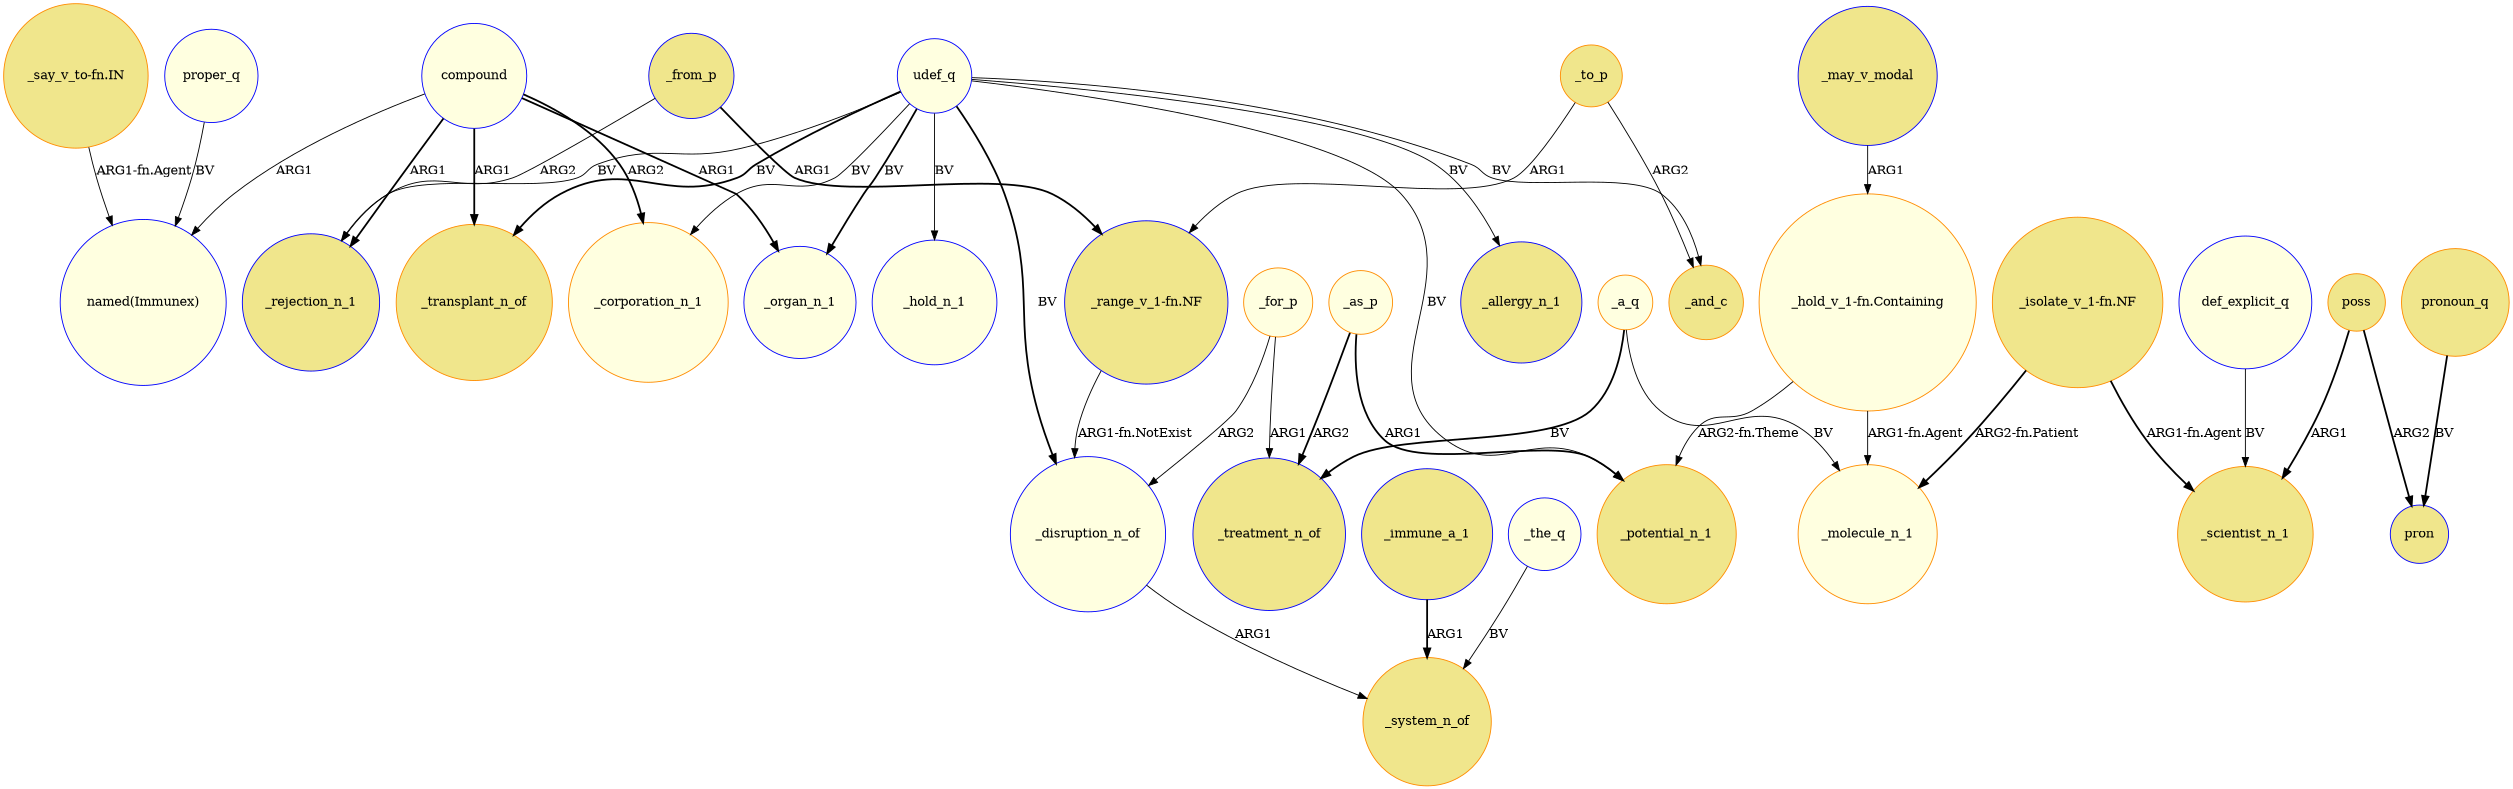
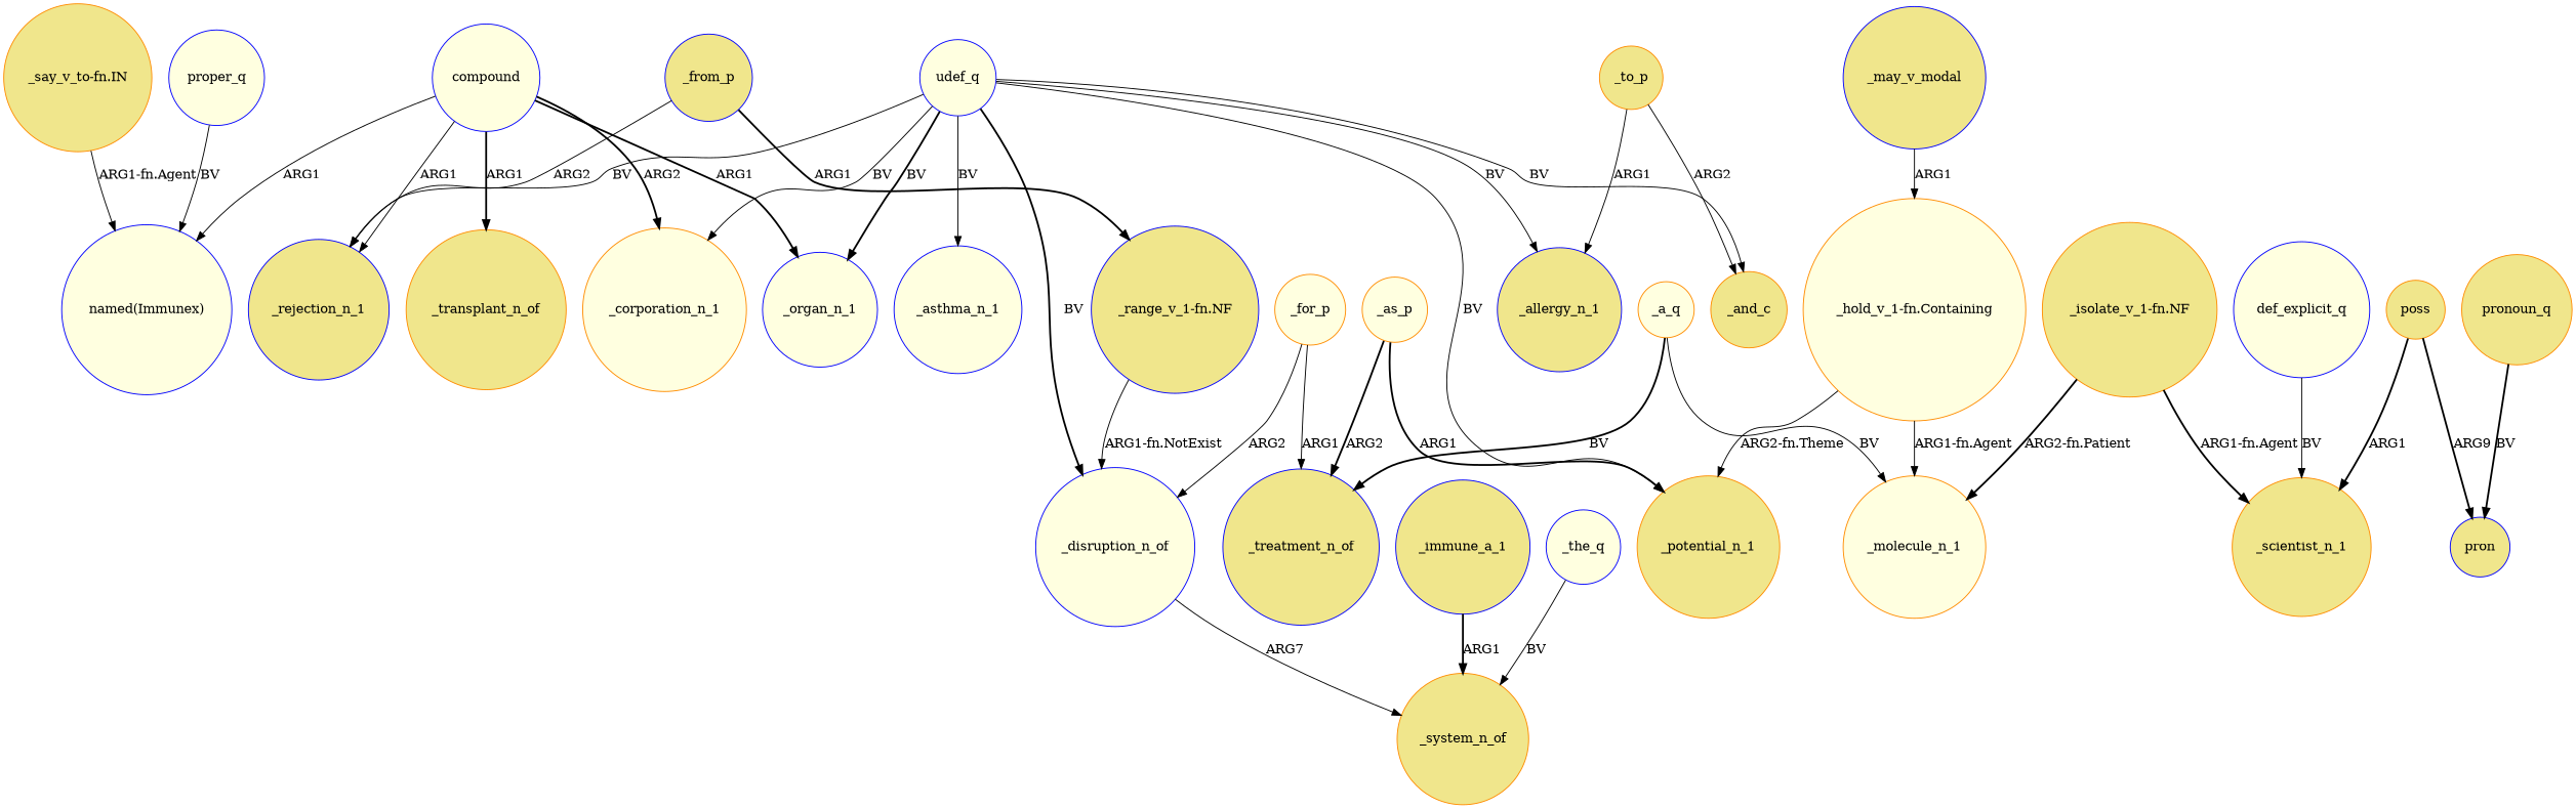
  digraph {
    node [color=blue fillcolor=khaki shape=circle style=filled]
    edge [style=solid]
    _as_p [color=darkorange fillcolor=lightyellow]
    _potential_n_1 [color=darkorange]
    _treatment_n_of
    compound [fillcolor=lightyellow]
    _transplant_n_of [color=darkorange]
    _corporation_n_1 [color=darkorange fillcolor=lightyellow]
    _organ_n_1 [fillcolor=lightyellow]
    "named(Immunex)" [fillcolor=lightyellow]
    _rejection_n_1
    poss [color=darkorange]
    pron
    _scientist_n_1 [color=darkorange]
    _for_p [color=darkorange fillcolor=lightyellow]
    _disruption_n_of [fillcolor=lightyellow]
    _system_n_of [color=darkorange]
    _to_p [color=darkorange]
    "_range_v_1-fn.NF"
    _and_c [color=darkorange]
    udef_q [fillcolor=lightyellow]
    _allergy_n_1
-   _asthma_n_1 [fillcolor=lightyellow label=_hold_n_1]
+   _asthma_n_1 [fillcolor=lightyellow]
    "_isolate_v_1-fn.NF" [color=darkorange]
    _molecule_n_1 [color=darkorange fillcolor=lightyellow]
    "_hold_v_1-fn.Containing" [color=darkorange fillcolor=lightyellow]
    def_explicit_q [fillcolor=lightyellow]
    "_say_v_to-fn.IN" [color=darkorange]
    _from_p
    pronoun_q [color=darkorange]
    _immune_a_1
    proper_q [fillcolor=lightyellow]
    _may_v_modal
    _a_q [color=darkorange fillcolor=lightyellow]
    _the_q [fillcolor=lightyellow]
    _as_p -> _potential_n_1 [label=ARG1 style=bold]
    _as_p -> _treatment_n_of [label=ARG2 style=bold]
    compound -> _transplant_n_of [label=ARG1 style=bold]
    compound -> _corporation_n_1 [label=ARG2 style=bold]
    compound -> _organ_n_1 [label=ARG1 style=bold]
    compound -> "named(Immunex)" [label=ARG1]
-   compound -> _rejection_n_1 [label=ARG1 style=bold]
-   poss -> pron [label=ARG2 style=bold]
+   compound -> _rejection_n_1 [label=ARG1]
+   poss -> pron [label=ARG9 style=bold]
    poss -> _scientist_n_1 [label=ARG1 style=bold]
    _for_p -> _treatment_n_of [label=ARG1]
    _for_p -> _disruption_n_of [label=ARG2]
-   _disruption_n_of -> _system_n_of [label=ARG1]
-   _to_p -> "_range_v_1-fn.NF" [label=ARG1]
+   _disruption_n_of -> _system_n_of [label=ARG7]
+   _to_p -> _allergy_n_1 [label=ARG1]
    _to_p -> _and_c [label=ARG2]
    "_range_v_1-fn.NF" -> _disruption_n_of [label="ARG1-fn.NotExist"]
    udef_q -> _potential_n_1 [label=BV]
-   udef_q -> _transplant_n_of [label=BV style=bold]
    udef_q -> _corporation_n_1 [label=BV]
    udef_q -> _organ_n_1 [label=BV style=bold]
    udef_q -> _rejection_n_1 [label=BV]
    udef_q -> _disruption_n_of [label=BV style=bold]
    udef_q -> _and_c [label=BV]
    udef_q -> _allergy_n_1 [label=BV]
    udef_q -> _asthma_n_1 [label=BV]
    "_isolate_v_1-fn.NF" -> _scientist_n_1 [label="ARG1-fn.Agent" style=bold]
    "_isolate_v_1-fn.NF" -> _molecule_n_1 [label="ARG2-fn.Patient" style=bold]
    "_hold_v_1-fn.Containing" -> _potential_n_1 [label="ARG2-fn.Theme"]
    "_hold_v_1-fn.Containing" -> _molecule_n_1 [label="ARG1-fn.Agent"]
    def_explicit_q -> _scientist_n_1 [label=BV]
    "_say_v_to-fn.IN" -> "named(Immunex)" [label="ARG1-fn.Agent"]
    _from_p -> _rejection_n_1 [label=ARG2]
    _from_p -> "_range_v_1-fn.NF" [label=ARG1 style=bold]
    pronoun_q -> pron [label=BV style=bold]
    _immune_a_1 -> _system_n_of [label=ARG1 style=bold]
    proper_q -> "named(Immunex)" [label=BV]
    _may_v_modal -> "_hold_v_1-fn.Containing" [label=ARG1]
    _a_q -> _treatment_n_of [label=BV style=bold]
    _a_q -> _molecule_n_1 [label=BV]
    _the_q -> _system_n_of [label=BV]
  }
